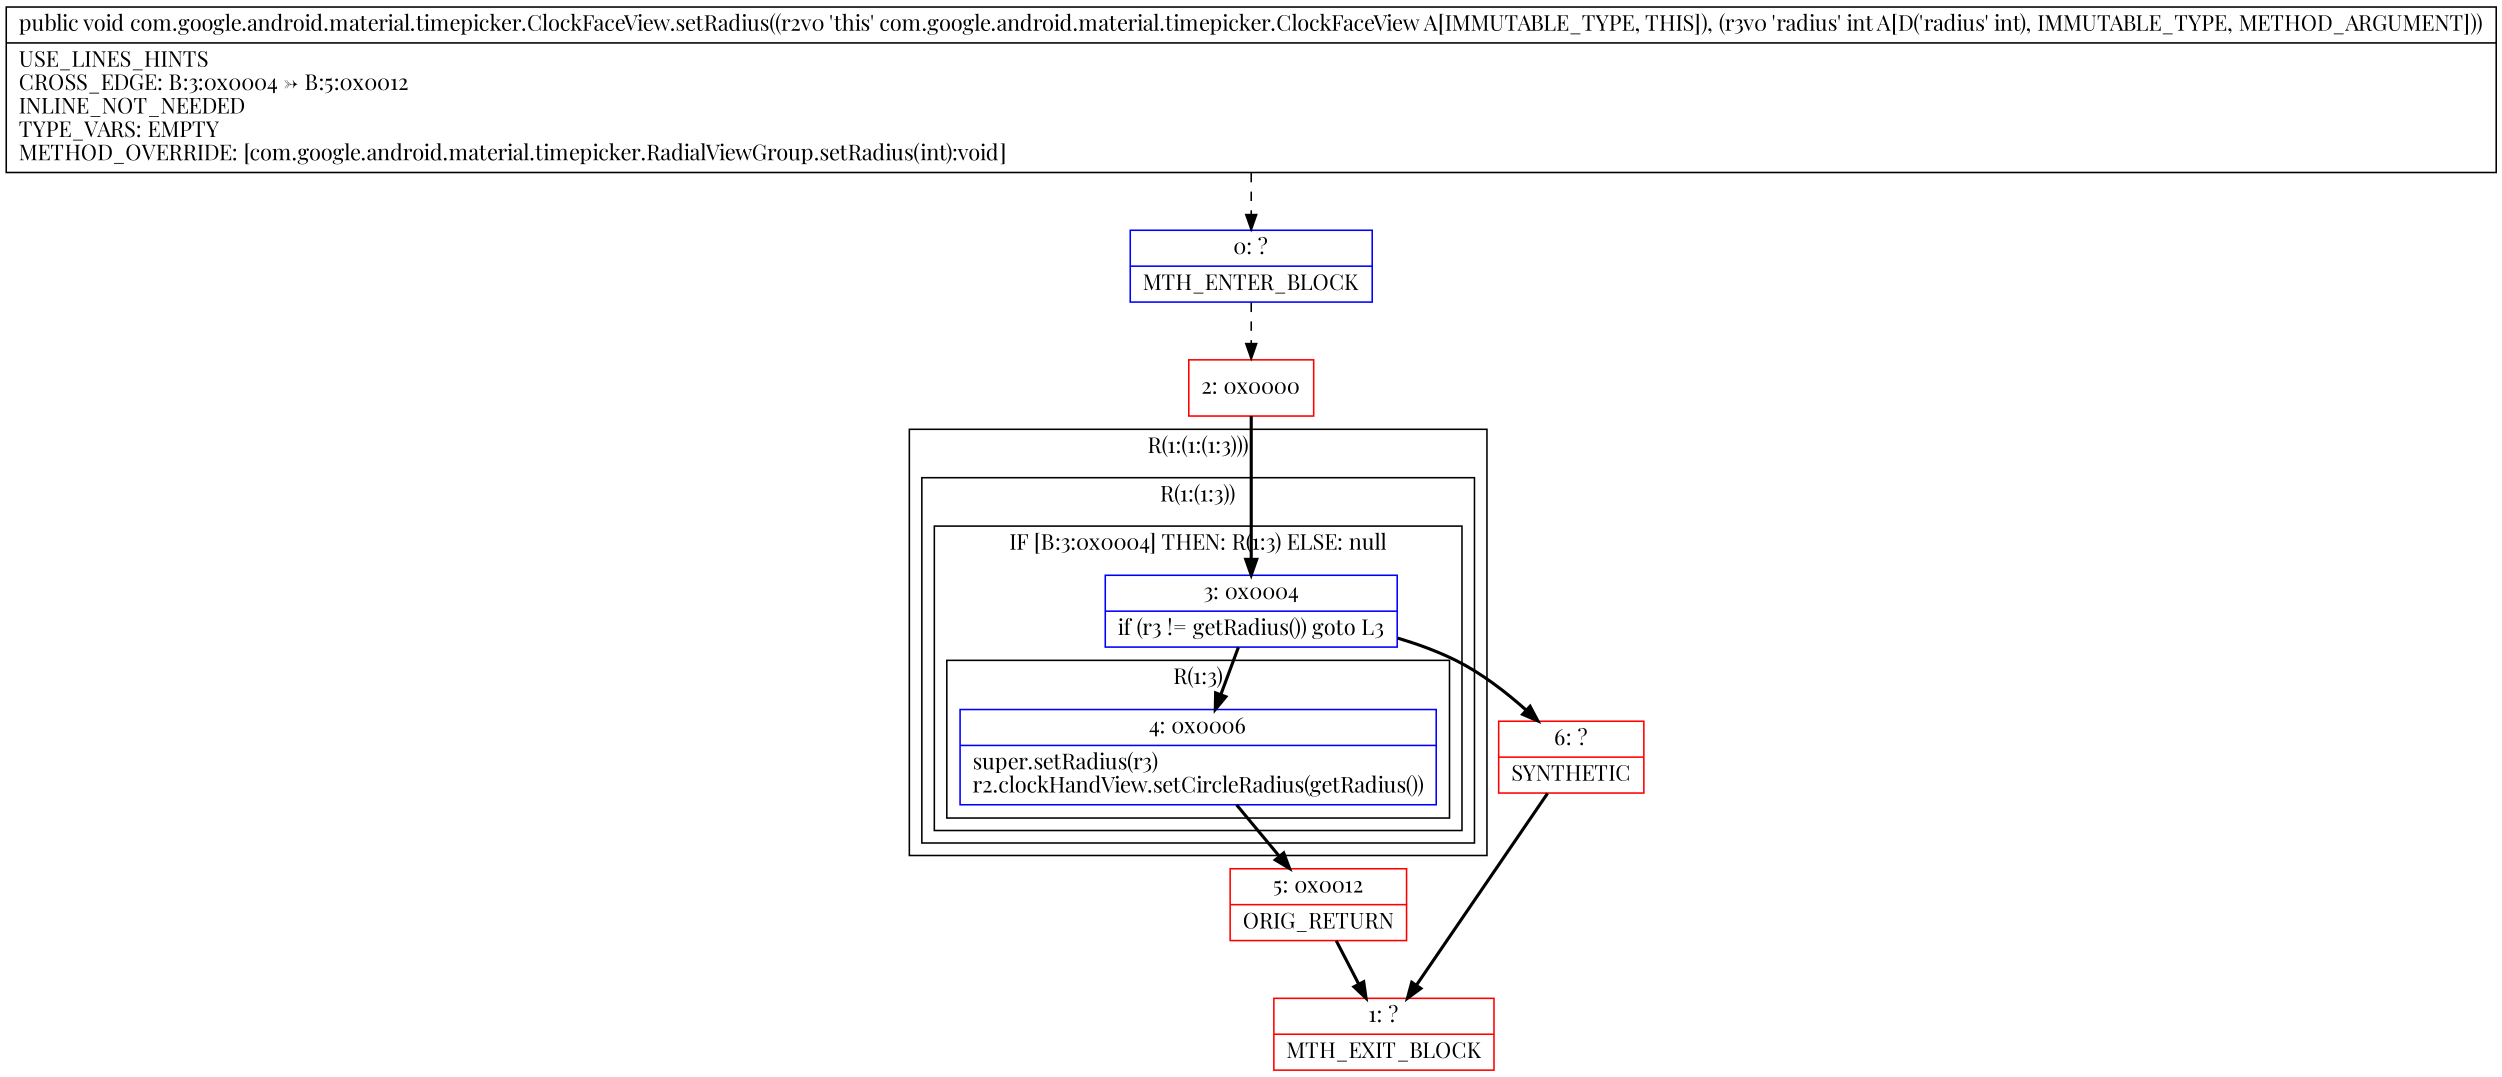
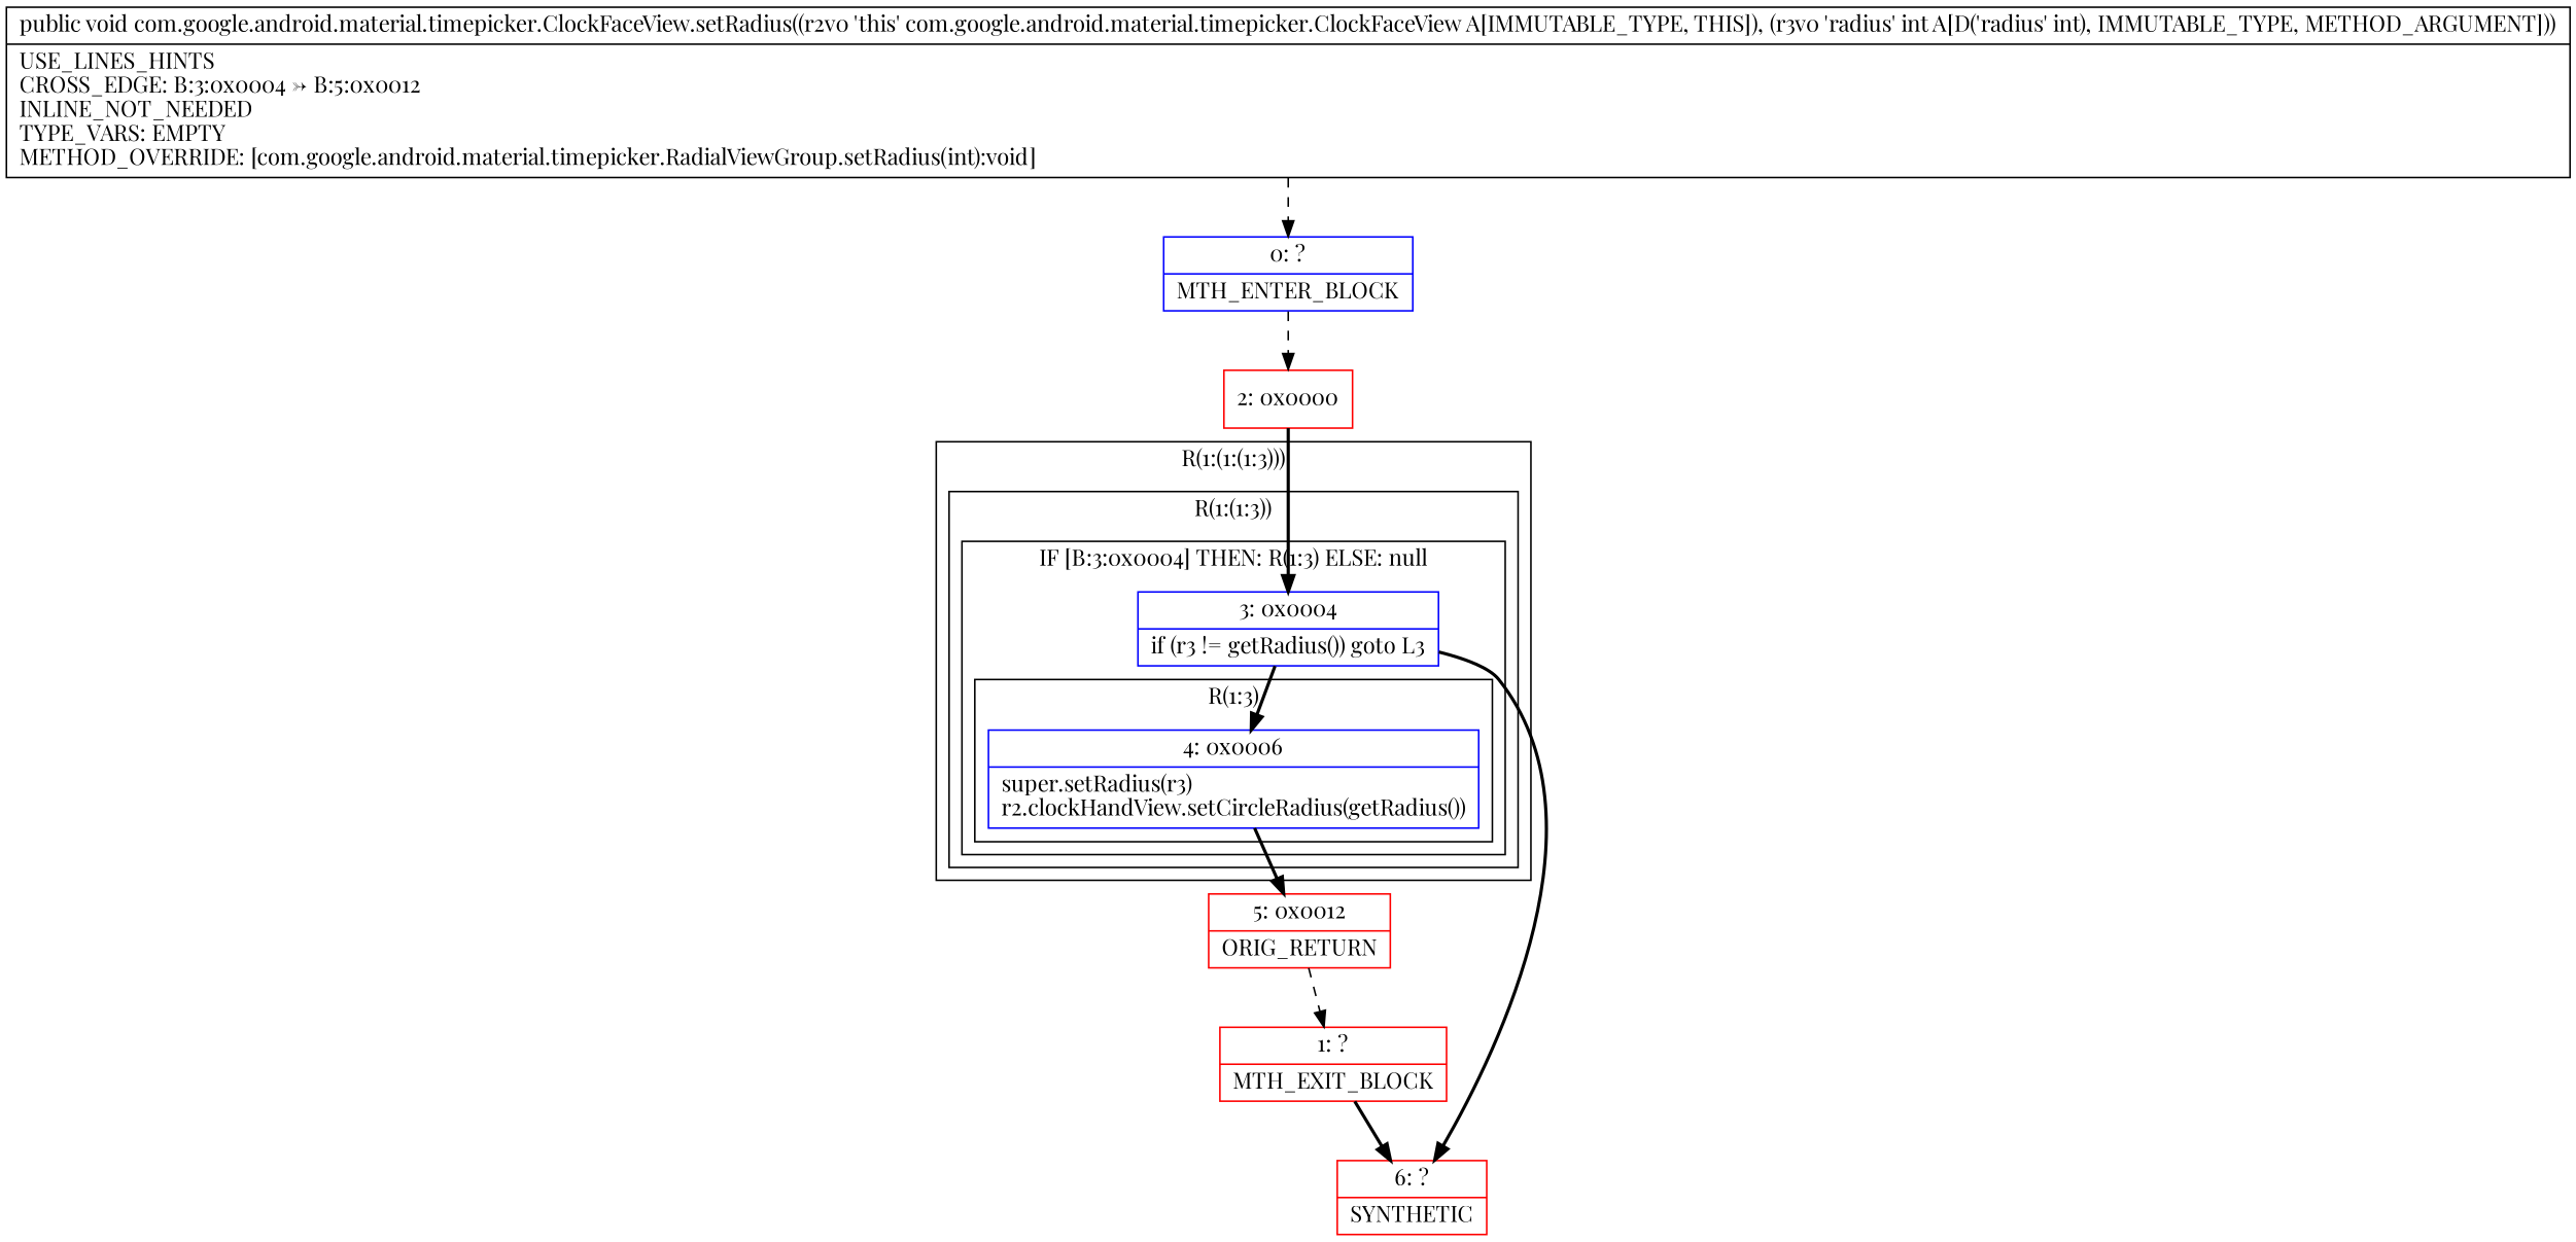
  digraph {
    fontname="Playfair Display"
    node [color=red fontname="Playfair Display" shape=record]
    edge [fontname="Playfair Display" style=bold]
    n1 [color=blue label="{4\:\ 0x0006|super.setRadius(r3)\lr2.clockHandView.setCircleRadius(getRadius())\l}"]
    n2 [color=blue label="{3\:\ 0x0004|if (r3 != getRadius()) goto L3\l}"]
    n3 [label="{5\:\ 0x0012|ORIG_RETURN\l}"]
    n4 [label="{6\:\ ?|SYNTHETIC\l}"]
    n5 [label="{1\:\ ?|MTH_EXIT_BLOCK\l}"]
    n6 [color=blue label="{0\:\ ?|MTH_ENTER_BLOCK\l}"]
    n7 [label="{2\:\ 0x0000}"]
    n8 [label="{public void com.google.android.material.timepicker.ClockFaceView.setRadius((r2v0 'this' com.google.android.material.timepicker.ClockFaceView A[IMMUTABLE_TYPE, THIS]), (r3v0 'radius' int A[D('radius' int), IMMUTABLE_TYPE, METHOD_ARGUMENT]))  | USE_LINES_HINTS\lCROSS_EDGE: B:3:0x0004 \-\> B:5:0x0012\lINLINE_NOT_NEEDED\lTYPE_VARS: EMPTY\lMETHOD_OVERRIDE: [com.google.android.material.timepicker.RadialViewGroup.setRadius(int):void]\l}" color=""]
    subgraph cluster_1 {
      label="R(1:(1:(1:3)))"
      subgraph cluster_2 {
        label="R(1:(1:3))"
        subgraph cluster_3 {
          label="IF [B:3:0x0004] THEN: R(1:3) ELSE: null"
          n2
          subgraph cluster_4 {
            label="R(1:3)"
            n1
          }
        }
      }
    }
    n1 -> n3
    n2 -> n1
    n2 -> n4
-   n3 -> n5
-   n4 -> n5
+   n3 -> n5 [style=dashed]
+   n5 -> n4
    n6 -> n7 [style=dashed]
    n7 -> n2
    n8 -> n6 [style=dashed]
  }
